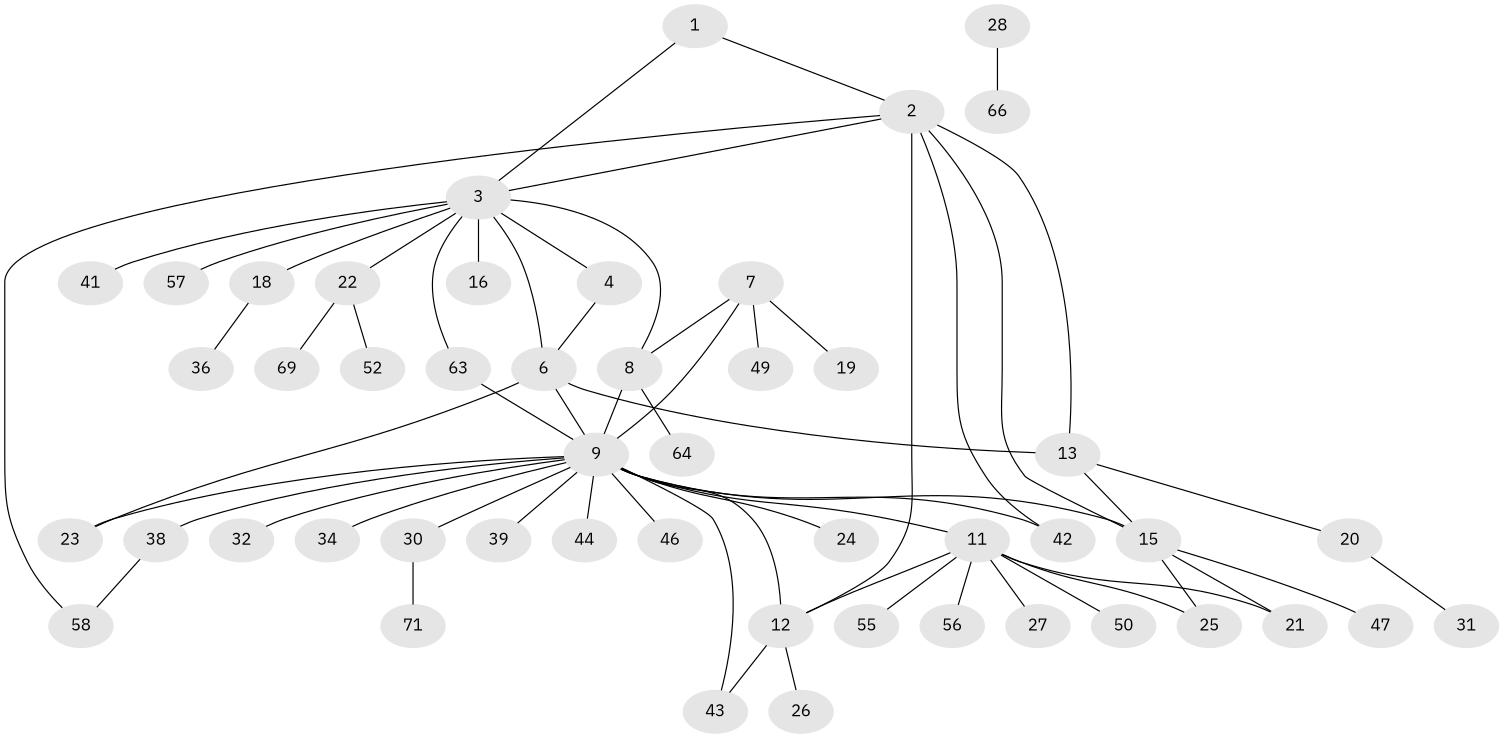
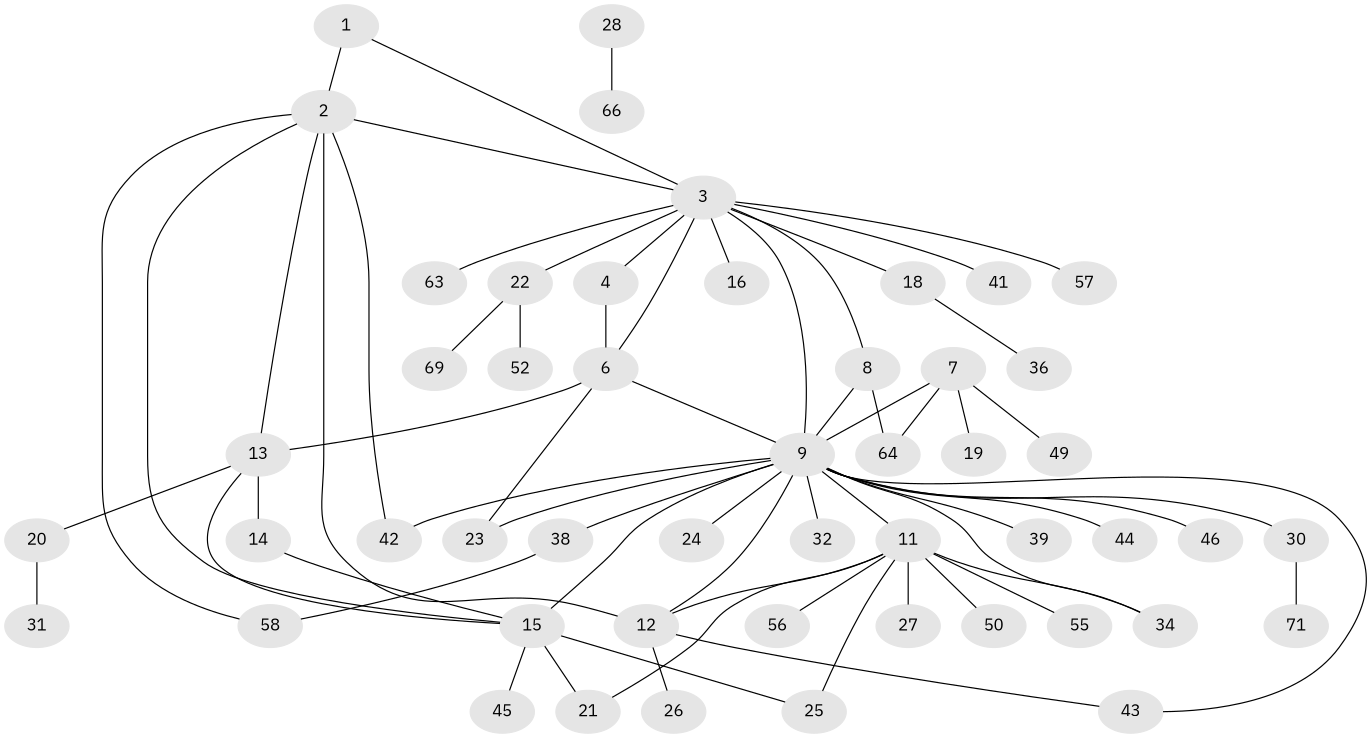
  graph {
    fontname="IBM Plex Sans"
    node [color=gray90 fontname="IBM Plex Sans" style=filled]
    edge [fontname="IBM Plex Sans"]
    1 [super="+48"]
    2 [super="+50"]
    3 [super="+5"]
    12 [super="+17"]
    13 [super="+65"]
    15 [super="+35"]
    42
    58
    4
    6 [super="+45"]
    8 [super="+54"]
    9 [super="+10"]
    16
    18
    22 [super="+33"]
    41
    57
    63
    28 [super="+37"]
    66
    43
    26 [super="+68"]
+   14 [super="+61"]
    20
    21
    25
-   47
+   47 [label=45]
    23
    64
    11 [super="+29"]
    24 [super="+62"]
    30 [super="+53"]
    32
    34 [super="+70"]
    38
    39
    44 [super="+60"]
    46
    36
    52
    69
    7 [super="+59"]
    19 [super="+67"]
    49
    27
    n46 [label=50]
    55
    56
    71
    31 [super="+40"]
    1 -- 2
    1 -- 3
    2 -- 3
    2 -- 12
    2 -- 13
    2 -- 15
    2 -- 42
    2 -- 58
    3 -- 4
    3 -- 6
    3 -- 8
-   63 -- 9
+   3 -- 9
    3 -- 16
    3 -- 18
    3 -- 22
    3 -- 41
    3 -- 57
    3 -- 63
    12 -- 43
    12 -- 26
    13 -- 15
+   13 -- 14
    13 -- 20
    15 -- 21
    15 -- 25
    15 -- 47
    4 -- 6
    6 -- 13 [weight=2]
    6 -- 9
    6 -- 23
    8 -- 9
    8 -- 64
    9 -- 12
    9 -- 15 [weight=2]
    9 -- 42
    9 -- 43
    9 -- 23
    9 -- 11
    9 -- 24
    9 -- 30
    9 -- 32
    9 -- 34
    9 -- 38
    9 -- 39
    9 -- 44
    9 -- 46
    18 -- 36
    22 -- 52
    22 -- 69
    28 -- 66
+   14 -- 15
    20 -- 31
    11 -- 12
    11 -- 21
    11 -- 25
+   11 -- 34
    11 -- 27
    11 -- n46
    11 -- 55
    11 -- 56
    30 -- 71
    38 -- 58
-   7 -- 8
+   7 -- 64
    7 -- 9
    7 -- 19
    7 -- 49
  }
